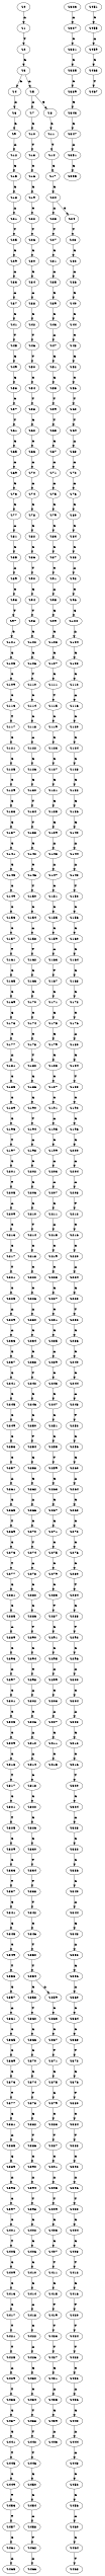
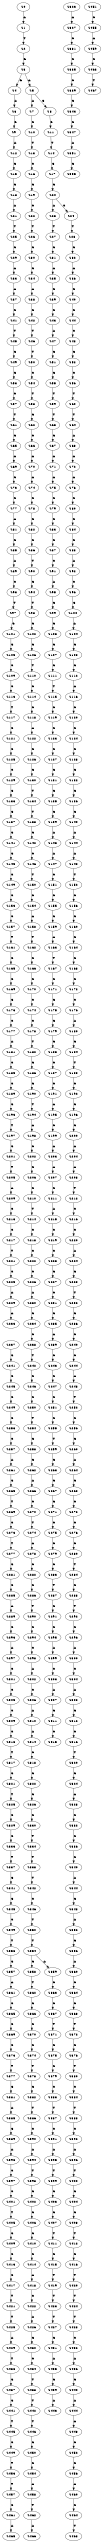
  strict digraph {
    S0
    S1
    S2
    S3
    S4
    S5
    S6
    S7
    S8
    S9
    S10
    S11
    S12
    S13
    S14
    S15
    S16
    S17
    S18
    S19
    S20
    S21
    S22
    S23
    S24
    S25
    S26
    S27
    S28
    S29
    S30
    S31
    S32
    S33
    S34
    S35
    S36
    S37
    S38
    S39
    S40
    S41
    S42
    S43
    S44
    S45
    S46
    S47
    S48
    S49
    S50
    S51
    S52
    S53
    S54
    S55
    S56
    S57
    S58
    S59
    S60
    S61
    S62
    S63
    S64
    S65
    S66
    S67
    S68
    S69
    S70
    S71
    S72
    S73
    S74
    S75
    S76
    S77
    S78
    S79
    S80
    S81
    S82
    S83
    S84
    S85
    S86
    S87
    S88
    S89
    S90
    S91
    S92
    S93
    S94
    S95
    S96
    S97
    S98
    S99
    S100
    S101
    S102
    S103
    S104
    S105
    S106
    S107
    S108
    S109
    S110
    S111
    S112
    S113
    S114
    S115
    S116
    S117
    S118
    S119
    S120
    S121
    S122
    S123
    S124
    S125
    S126
    S127
    S128
    S129
    S130
    S131
    S132
    S133
    S134
    S135
    S136
    S137
    S138
    S139
    S140
    S141
    S142
    S143
    S144
    S145
    S146
    S147
    S148
    S149
    S150
    S151
    S152
    S153
    S154
    S155
    S156
    S157
    S158
    S159
    S160
    S161
    S162
    S163
    S164
    S165
    S166
    S167
    S168
    S169
    S170
    S171
    S172
    S173
    S174
    S175
    S176
    S177
    S178
    S179
    S180
    S181
    S182
    S183
    S184
    S185
    S186
    S187
    S188
    S189
    S190
    S191
    S192
    S193
    S194
    S195
    S196
    S197
    S198
    S199
    S200
    S201
    S202
    S203
    S204
    S205
    S206
    S207
    S208
    S209
    S210
    S211
    S212
    S213
    S214
    S215
    S216
    S217
    S218
    S219
    S220
    S221
    S222
    S223
    S224
    S225
    S226
    S227
    S228
    S229
    S230
    S231
    S232
    S233
    S234
    S235
    S236
    S237
    S238
    S239
    S240
    S241
    S242
    S243
    S244
    S245
    S246
    S247
    S248
    S249
    S250
    S251
    S252
    S253
    S254
    S255
    S256
    S257
    S258
    S259
    S260
    S261
    S262
    S263
    S264
    S265
    S266
    S267
    S268
    S269
    S270
    S271
    S272
    S273
    S274
    S275
    S276
    S277
    S278
    S279
    S280
    S281
    S282
    S283
    S284
    S285
    S286
    S287
    S288
    S289
    S290
    S291
    S292
    S293
    S294
    S295
    S296
    S297
    S298
    S299
    S300
    S301
    S302
    S303
    S304
    S305
    S306
    S307
    S308
    S309
    S310
    S311
    S312
    S313
    S314
    S315
    S316
    S317
    S318
    S320
    S321
    S322
    S324
    S325
    S326
    S323
    S327
    S328
    S329
    S330
    S331
    S332
    S333
    S334
    S335
    S336
    S337
    S338
    S339
    S340
    S341
    S342
    S343
    S344
    S345
    S346
    S347
    S348
    S349
    S350
    S351
    S352
    S353
    S354
    S355
    S356
    S357
    S358
    S359
    S360
    S361
    S362
    S363
    S364
    S365
    S366
    S367
    S368
    S369
    S370
    S371
    S372
    S373
    S374
    S375
    S376
    S377
    S378
    S379
    S380
    S381
    S382
    S383
    S384
    S385
    S386
    S387
    S388
    S389
    S390
    S391
    S392
    S393
    S394
    S395
    S396
    S397
    S398
    S399
    S400
    S401
    S402
    S403
    S404
    S405
    S406
    S407
    S408
    S409
    S410
    S411
    S412
    S413
    S414
    S415
    S416
    S417
    S418
    S419
    S420
    S421
    S422
    S423
    S424
    S425
    S426
    S427
    S428
    S429
    S430
    S431
    S432
    S433
    S434
    S435
    S436
    S437
    S438
    S439
    S440
    S441
    S442
    S443
    S444
    S445
    S446
    S448
    S449
    S450
    S452
    S453
    S454
    S451
    S455
    S456
    S457
    S458
    S459
    S460
    S461
    S462
    S463
    S464
    S465
    S466
    S467
    S468
    S0 -> S1 [label=A]
    S1 -> S2 [label=T]
    S2 -> S3 [label=G]
    S3 -> S4 [label=G]
    S3 -> S5 [label=A]
    S4 -> S6 [label=A]
    S5 -> S7 [label=A]
    S5 -> S8 [label=G]
    S6 -> S9 [label=G]
    S7 -> S10 [label=C]
    S8 -> S11 [label=C]
    S9 -> S12 [label=A]
    S10 -> S13 [label=T]
    S11 -> S14 [label=T]
    S12 -> S15 [label=G]
    S13 -> S16 [label=C]
    S14 -> S17 [label=G]
    S15 -> S18 [label=G]
    S16 -> S19 [label=G]
    S17 -> S20 [label=G]
    S18 -> S21 [label=A]
    S19 -> S22 [label=C]
    S20 -> S23 [label=A]
    S20 -> S24 [label=C]
    S21 -> S25 [label=T]
    S22 -> S26 [label=T]
    S23 -> S27 [label=T]
    S24 -> S28 [label=T]
    S25 -> S29 [label=G]
    S26 -> S30 [label=G]
    S27 -> S31 [label=G]
    S28 -> S32 [label=G]
    S29 -> S33 [label=A]
    S30 -> S34 [label=G]
    S31 -> S35 [label=A]
    S32 -> S36 [label=A]
    S33 -> S37 [label=A]
    S34 -> S38 [label=A]
    S35 -> S39 [label=G]
    S36 -> S40 [label=G]
    S37 -> S41 [label=C]
    S38 -> S42 [label=G]
    S39 -> S43 [label=C]
    S40 -> S44 [label=C]
    S41 -> S45 [label=T]
    S42 -> S46 [label=T]
    S43 -> S47 [label=A]
    S44 -> S48 [label=C]
    S45 -> S49 [label=G]
    S46 -> S50 [label=T]
    S47 -> S51 [label=G]
    S48 -> S52 [label=G]
    S49 -> S53 [label=G]
    S50 -> S54 [label=C]
    S51 -> S55 [label=G]
    S52 -> S56 [label=C]
    S53 -> S57 [label=C]
    S54 -> S58 [label=T]
    S55 -> S59 [label=T]
    S56 -> S60 [label=T]
    S57 -> S61 [label=T]
    S58 -> S62 [label=G]
    S59 -> S63 [label=T]
    S60 -> S64 [label=T]
    S61 -> S65 [label=G]
    S62 -> S66 [label=C]
    S63 -> S67 [label=G]
    S64 -> S68 [label=A]
    S65 -> S69 [label=A]
    S66 -> S70 [label=A]
    S67 -> S71 [label=A]
    S68 -> S72 [label=A]
    S69 -> S73 [label=G]
    S70 -> S74 [label=A]
    S71 -> S75 [label=A]
    S72 -> S76 [label=A]
    S73 -> S77 [label=C]
    S74 -> S78 [label=C]
    S75 -> S79 [label=C]
    S76 -> S80 [label=C]
    S77 -> S81 [label=A]
    S78 -> S82 [label=G]
    S79 -> S83 [label=C]
    S80 -> S84 [label=C]
    S81 -> S85 [label=G]
    S82 -> S86 [label=C]
    S83 -> S87 [label=C]
    S84 -> S88 [label=C]
    S85 -> S89 [label=A]
    S86 -> S90 [label=T]
    S87 -> S91 [label=C]
    S88 -> S92 [label=A]
    S89 -> S93 [label=C]
    S90 -> S94 [label=G]
    S91 -> S95 [label=A]
    S92 -> S96 [label=C]
    S93 -> S97 [label=T]
    S94 -> S98 [label=T]
    S95 -> S99 [label=G]
    S96 -> S100 [label=G]
    S97 -> S101 [label=G]
    S98 -> S102 [label=G]
    S99 -> S103 [label=G]
    S100 -> S104 [label=A]
    S101 -> S105 [label=G]
    S102 -> S106 [label=G]
    S103 -> S107 [label=G]
    S104 -> S108 [label=G]
    S105 -> S109 [label=C]
    S106 -> S110 [label=T]
    S107 -> S111 [label=G]
    S108 -> S112 [label=G]
    S109 -> S113 [label=C]
    S110 -> S114 [label=C]
    S111 -> S115 [label=T]
    S112 -> S116 [label=A]
    S113 -> S117 [label=T]
    S114 -> S118 [label=C]
    S115 -> S119 [label=C]
    S116 -> S120 [label=C]
    S117 -> S121 [label=C]
    S118 -> S122 [label=A]
    S119 -> S123 [label=C]
    S120 -> S124 [label=C]
    S121 -> S125 [label=C]
    S122 -> S126 [label=G]
    S123 -> S127 [label=C]
    S124 -> S128 [label=C]
    S125 -> S129 [label=C]
    S126 -> S130 [label=G]
    S127 -> S131 [label=G]
    S128 -> S132 [label=G]
    S129 -> S133 [label=G]
    S130 -> S134 [label=T]
    S131 -> S135 [label=G]
    S132 -> S136 [label=G]
    S133 -> S137 [label=G]
    S134 -> S138 [label=T]
    S135 -> S139 [label=G]
    S136 -> S140 [label=G]
    S137 -> S141 [label=G]
    S138 -> S142 [label=G]
    S139 -> S143 [label=A]
    S140 -> S144 [label=A]
    S141 -> S145 [label=G]
    S142 -> S146 [label=C]
    S143 -> S147 [label=A]
    S144 -> S148 [label=A]
    S145 -> S149 [label=C]
    S146 -> S150 [label=T]
    S147 -> S151 [label=C]
    S148 -> S152 [label=T]
    S149 -> S153 [label=C]
    S150 -> S154 [label=C]
    S151 -> S155 [label=C]
    S152 -> S156 [label=C]
    S153 -> S157 [label=C]
    S154 -> S158 [label=A]
    S155 -> S159 [label=G]
    S156 -> S160 [label=G]
    S157 -> S161 [label=T]
    S158 -> S162 [label=T]
    S159 -> S163 [label=A]
    S160 -> S164 [label=G]
    S161 -> S165 [label=G]
    S162 -> S166 [label=C]
    S163 -> S167 [label=T]
    S164 -> S168 [label=G]
    S165 -> S169 [label=G]
    S166 -> S170 [label=C]
    S167 -> S171 [label=C]
    S168 -> S172 [label=C]
    S169 -> S173 [label=G]
    S170 -> S174 [label=C]
    S171 -> S175 [label=G]
    S172 -> S176 [label=C]
    S173 -> S177 [label=C]
    S174 -> S178 [label=C]
    S175 -> S179 [label=G]
    S176 -> S180 [label=A]
    S177 -> S181 [label=A]
    S178 -> S182 [label=T]
    S179 -> S183 [label=G]
    S180 -> S184 [label=G]
    S181 -> S185 [label=C]
    S182 -> S186 [label=G]
    S183 -> S187 [label=C]
    S184 -> S188 [label=T]
    S185 -> S189 [label=C]
    S186 -> S190 [label=G]
    S187 -> S191 [label=C]
    S188 -> S192 [label=C]
    S189 -> S193 [label=G]
    S190 -> S194 [label=T]
    S191 -> S195 [label=A]
    S192 -> S196 [label=G]
    S193 -> S197 [label=T]
    S194 -> S198 [label=A]
    S195 -> S199 [label=C]
    S196 -> S200 [label=G]
    S197 -> S201 [label=G]
    S198 -> S202 [label=C]
    S199 -> S203 [label=A]
    S200 -> S204 [label=A]
    S201 -> S205 [label=T]
    S202 -> S206 [label=G]
    S203 -> S207 [label=A]
    S204 -> S208 [label=A]
    S205 -> S209 [label=A]
    S206 -> S210 [label=C]
    S207 -> S211 [label=C]
    S208 -> S212 [label=T]
    S209 -> S213 [label=C]
    S210 -> S214 [label=T]
    S211 -> S215 [label=A]
    S212 -> S216 [label=C]
    S213 -> S217 [label=C]
    S214 -> S218 [label=C]
    S215 -> S219 [label=C]
    S216 -> S220 [label=C]
    S217 -> S221 [label=T]
    S218 -> S222 [label=C]
    S219 -> S223 [label=C]
    S220 -> S224 [label=A]
    S221 -> S225 [label=C]
    S222 -> S226 [label=C]
    S223 -> S227 [label=G]
    S224 -> S228 [label=G]
    S225 -> S229 [label=A]
    S226 -> S230 [label=A]
    S227 -> S231 [label=C]
    S228 -> S232 [label=T]
    S229 -> S233 [label=A]
    S230 -> S234 [label=G]
    S231 -> S235 [label=G]
    S232 -> S236 [label=G]
-   S233 -> S237 [label=G]
    S234 -> S238 [label=C]
    S235 -> S239 [label=A]
    S236 -> S240 [label=C]
    S237 -> S241 [label=G]
    S238 -> S242 [label=T]
    S239 -> S243 [label=C]
    S240 -> S244 [label=C]
    S241 -> S245 [label=G]
    S242 -> S246 [label=C]
    S243 -> S247 [label=C]
    S244 -> S248 [label=A]
    S245 -> S249 [label=G]
    S246 -> S250 [label=C]
    S247 -> S251 [label=C]
    S248 -> S252 [label=T]
    S249 -> S253 [label=C]
    S250 -> S254 [label=T]
    S251 -> S255 [label=C]
    S252 -> S256 [label=C]
    S253 -> S257 [label=C]
    S254 -> S258 [label=G]
    S255 -> S259 [label=T]
    S256 -> S260 [label=G]
    S257 -> S261 [label=A]
    S258 -> S262 [label=G]
    S259 -> S263 [label=G]
    S260 -> S264 [label=A]
    S261 -> S265 [label=G]
    S262 -> S266 [label=A]
    S263 -> S267 [label=G]
    S264 -> S268 [label=G]
    S265 -> S269 [label=T]
    S266 -> S270 [label=C]
    S267 -> S271 [label=G]
    S268 -> S272 [label=C]
    S269 -> S273 [label=C]
    S270 -> S274 [label=T]
    S271 -> S275 [label=C]
    S272 -> S276 [label=C]
    S273 -> S277 [label=T]
    S274 -> S278 [label=A]
    S275 -> S279 [label=C]
    S276 -> S280 [label=C]
    S277 -> S281 [label=G]
    S278 -> S282 [label=C]
    S279 -> S283 [label=C]
    S280 -> S284 [label=T]
    S281 -> S285 [label=C]
    S282 -> S286 [label=C]
    S283 -> S287 [label=T]
    S284 -> S288 [label=G]
    S285 -> S289 [label=A]
    S286 -> S290 [label=T]
    S287 -> S291 [label=G]
    S288 -> S292 [label=T]
    S289 -> S293 [label=G]
    S290 -> S294 [label=C]
    S291 -> S295 [label=C]
    S292 -> S296 [label=C]
    S293 -> S297 [label=A]
    S294 -> S298 [label=C]
    S295 -> S299 [label=A]
    S296 -> S300 [label=A]
    S297 -> S301 [label=C]
    S298 -> S302 [label=A]
    S299 -> S303 [label=C]
    S300 -> S304 [label=C]
    S301 -> S305 [label=C]
    S302 -> S306 [label=C]
    S303 -> S307 [label=A]
    S304 -> S308 [label=A]
    S305 -> S309 [label=C]
    S306 -> S310 [label=A]
    S307 -> S311 [label=G]
    S308 -> S312 [label=G]
    S309 -> S313 [label=C]
    S310 -> S314 [label=A]
    S311 -> S315 [label=C]
    S312 -> S316 [label=C]
    S313 -> S317 [label=T]
    S314 -> S318 [label=C]
    S316 -> S320 [label=T]
    S317 -> S321 [label=G]
    S318 -> S322 [label=G]
    S320 -> S324 [label=G]
    S321 -> S325 [label=T]
    S322 -> S326 [label=G]
    S324 -> S328 [label=A]
    S325 -> S329 [label=C]
    S326 -> S330 [label=C]
    S323 -> S327 [label=A]
    S327 -> S331 [label=C]
    S328 -> S332 [label=C]
    S329 -> S333 [label=G]
    S330 -> S334 [label=T]
    S331 -> S335 [label=C]
    S332 -> S336 [label=C]
    S333 -> S337 [label=T]
    S334 -> S338 [label=T]
    S335 -> S339 [label=C]
    S336 -> S340 [label=C]
    S337 -> S341 [label=G]
    S338 -> S342 [label=T]
    S339 -> S343 [label=G]
    S340 -> S344 [label=A]
    S341 -> S345 [label=G]
    S342 -> S346 [label=C]
    S343 -> S347 [label=G]
    S344 -> S348 [label=G]
    S345 -> S349 [label=C]
    S346 -> S350 [label=T]
    S347 -> S351 [label=A]
    S348 -> S352 [label=A]
    S349 -> S353 [label=T]
    S350 -> S354 [label=T]
    S351 -> S355 [label=G]
    S352 -> S356 [label=G]
    S353 -> S357 [label=G]
    S354 -> S358 [label=G]
    S354 -> S359 [label=A]
    S356 -> S360 [label=A]
    S357 -> S361 [label=A]
    S358 -> S362 [label=T]
    S359 -> S363 [label=C]
    S360 -> S364 [label=C]
    S361 -> S365 [label=C]
    S362 -> S366 [label=G]
    S363 -> S367 [label=C]
    S364 -> S368 [label=C]
    S365 -> S369 [label=C]
    S366 -> S370 [label=C]
    S367 -> S371 [label=T]
    S368 -> S372 [label=T]
    S369 -> S373 [label=C]
    S370 -> S374 [label=C]
    S371 -> S375 [label=G]
    S372 -> S376 [label=G]
    S373 -> S377 [label=T]
    S374 -> S378 [label=T]
    S375 -> S379 [label=C]
    S376 -> S380 [label=T]
    S377 -> S381 [label=G]
    S378 -> S382 [label=G]
    S379 -> S383 [label=C]
    S380 -> S384 [label=C]
    S381 -> S385 [label=A]
    S382 -> S386 [label=T]
    S383 -> S387 [label=T]
    S384 -> S388 [label=T]
    S385 -> S389 [label=G]
    S386 -> S390 [label=C]
    S387 -> S391 [label=C]
    S388 -> S392 [label=C]
    S389 -> S393 [label=A]
    S390 -> S394 [label=A]
    S391 -> S395 [label=A]
    S392 -> S396 [label=A]
    S393 -> S397 [label=C]
    S394 -> S398 [label=T]
    S395 -> S399 [label=T]
    S396 -> S400 [label=T]
    S397 -> S401 [label=C]
    S398 -> S402 [label=G]
    S399 -> S403 [label=G]
    S400 -> S404 [label=G]
    S401 -> S405 [label=T]
    S402 -> S406 [label=G]
    S403 -> S407 [label=G]
    S404 -> S408 [label=G]
    S405 -> S409 [label=G]
    S406 -> S410 [label=G]
    S407 -> S411 [label=T]
    S408 -> S412 [label=T]
    S409 -> S413 [label=C]
    S410 -> S414 [label=C]
    S411 -> S415 [label=G]
    S412 -> S416 [label=G]
    S413 -> S417 [label=C]
    S414 -> S418 [label=A]
    S415 -> S419 [label=T]
    S416 -> S420 [label=T]
    S417 -> S421 [label=T]
    S418 -> S422 [label=C]
    S419 -> S423 [label=T]
    S420 -> S424 [label=T]
    S421 -> S425 [label=T]
    S422 -> S426 [label=A]
    S423 -> S427 [label=T]
    S424 -> S428 [label=T]
    S425 -> S429 [label=A]
    S426 -> S430 [label=G]
    S427 -> S431 [label=G]
    S428 -> S432 [label=C]
    S429 -> S433 [label=T]
    S430 -> S434 [label=C]
    S431 -> S435 [label=A]
    S432 -> S436 [label=A]
    S433 -> S437 [label=G]
    S434 -> S438 [label=T]
    S435 -> S439 [label=G]
    S436 -> S440 [label=G]
    S437 -> S441 [label=G]
    S438 -> S442 [label=T]
    S439 -> S443 [label=A]
    S440 -> S444 [label=A]
    S441 -> S445 [label=T]
    S442 -> S446 [label=T]
    S444 -> S448 [label=A]
    S445 -> S449 [label=C]
    S446 -> S450 [label=G]
    S448 -> S452 [label=C]
    S449 -> S453 [label=T]
    S450 -> S454 [label=C]
    S452 -> S456 [label=C]
    S453 -> S457 [label=T]
    S454 -> S458 [label=A]
    S451 -> S455 [label=C]
    S455 -> S459 [label=A]
    S456 -> S460 [label=A]
    S457 -> S461 [label=C]
    S458 -> S462 [label=T]
    S459 -> S463 [label=C]
    S460 -> S464 [label=C]
    S461 -> S465 [label=A]
    S462 -> S466 [label=A]
    S463 -> S467 [label=T]
    S464 -> S468 [label=T]
  }
